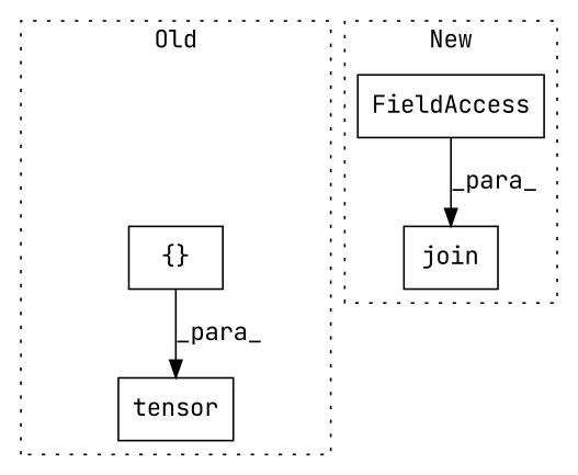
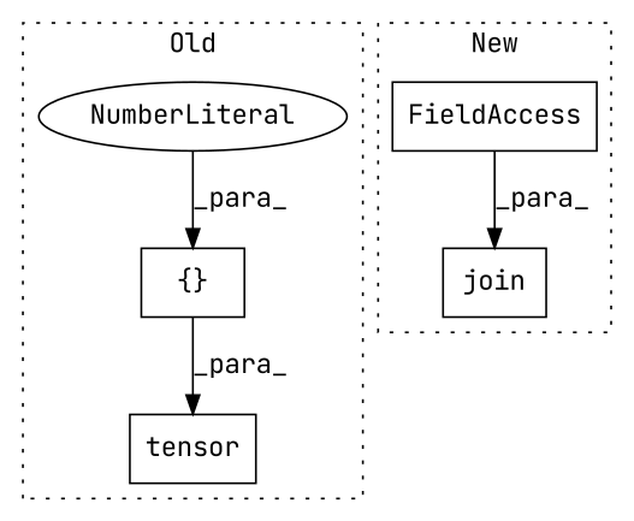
  digraph {
    fontname="JetBrains Mono"
    node [a=32 fontname="JetBrains Mono" shape=box]
    edge [fontname="JetBrains Mono"]
    n1 [l="7,1" label=tensor s="3202,3241"]
    n2 [a=4 l="1,1" label="{}" s="3220,3240"]
+   n3 [a=34 l=3 label=NumberLiteral s=3221 shape=ellipse]
    n4 [l=6 label=join s=3753]
    n5 [a=22 l=2 label=FieldAccess s=3750]
    subgraph cluster_1 {
      label=Old
      style=dotted
      n1
      n2
+     n3
    }
    subgraph cluster_2 {
      label=New
      style=dotted
      n4
      n5
    }
    n2 -> n1 [label=_para_]
+   n3 -> n2 [label=_para_]
    n5 -> n4 [label=_para_]
  }
